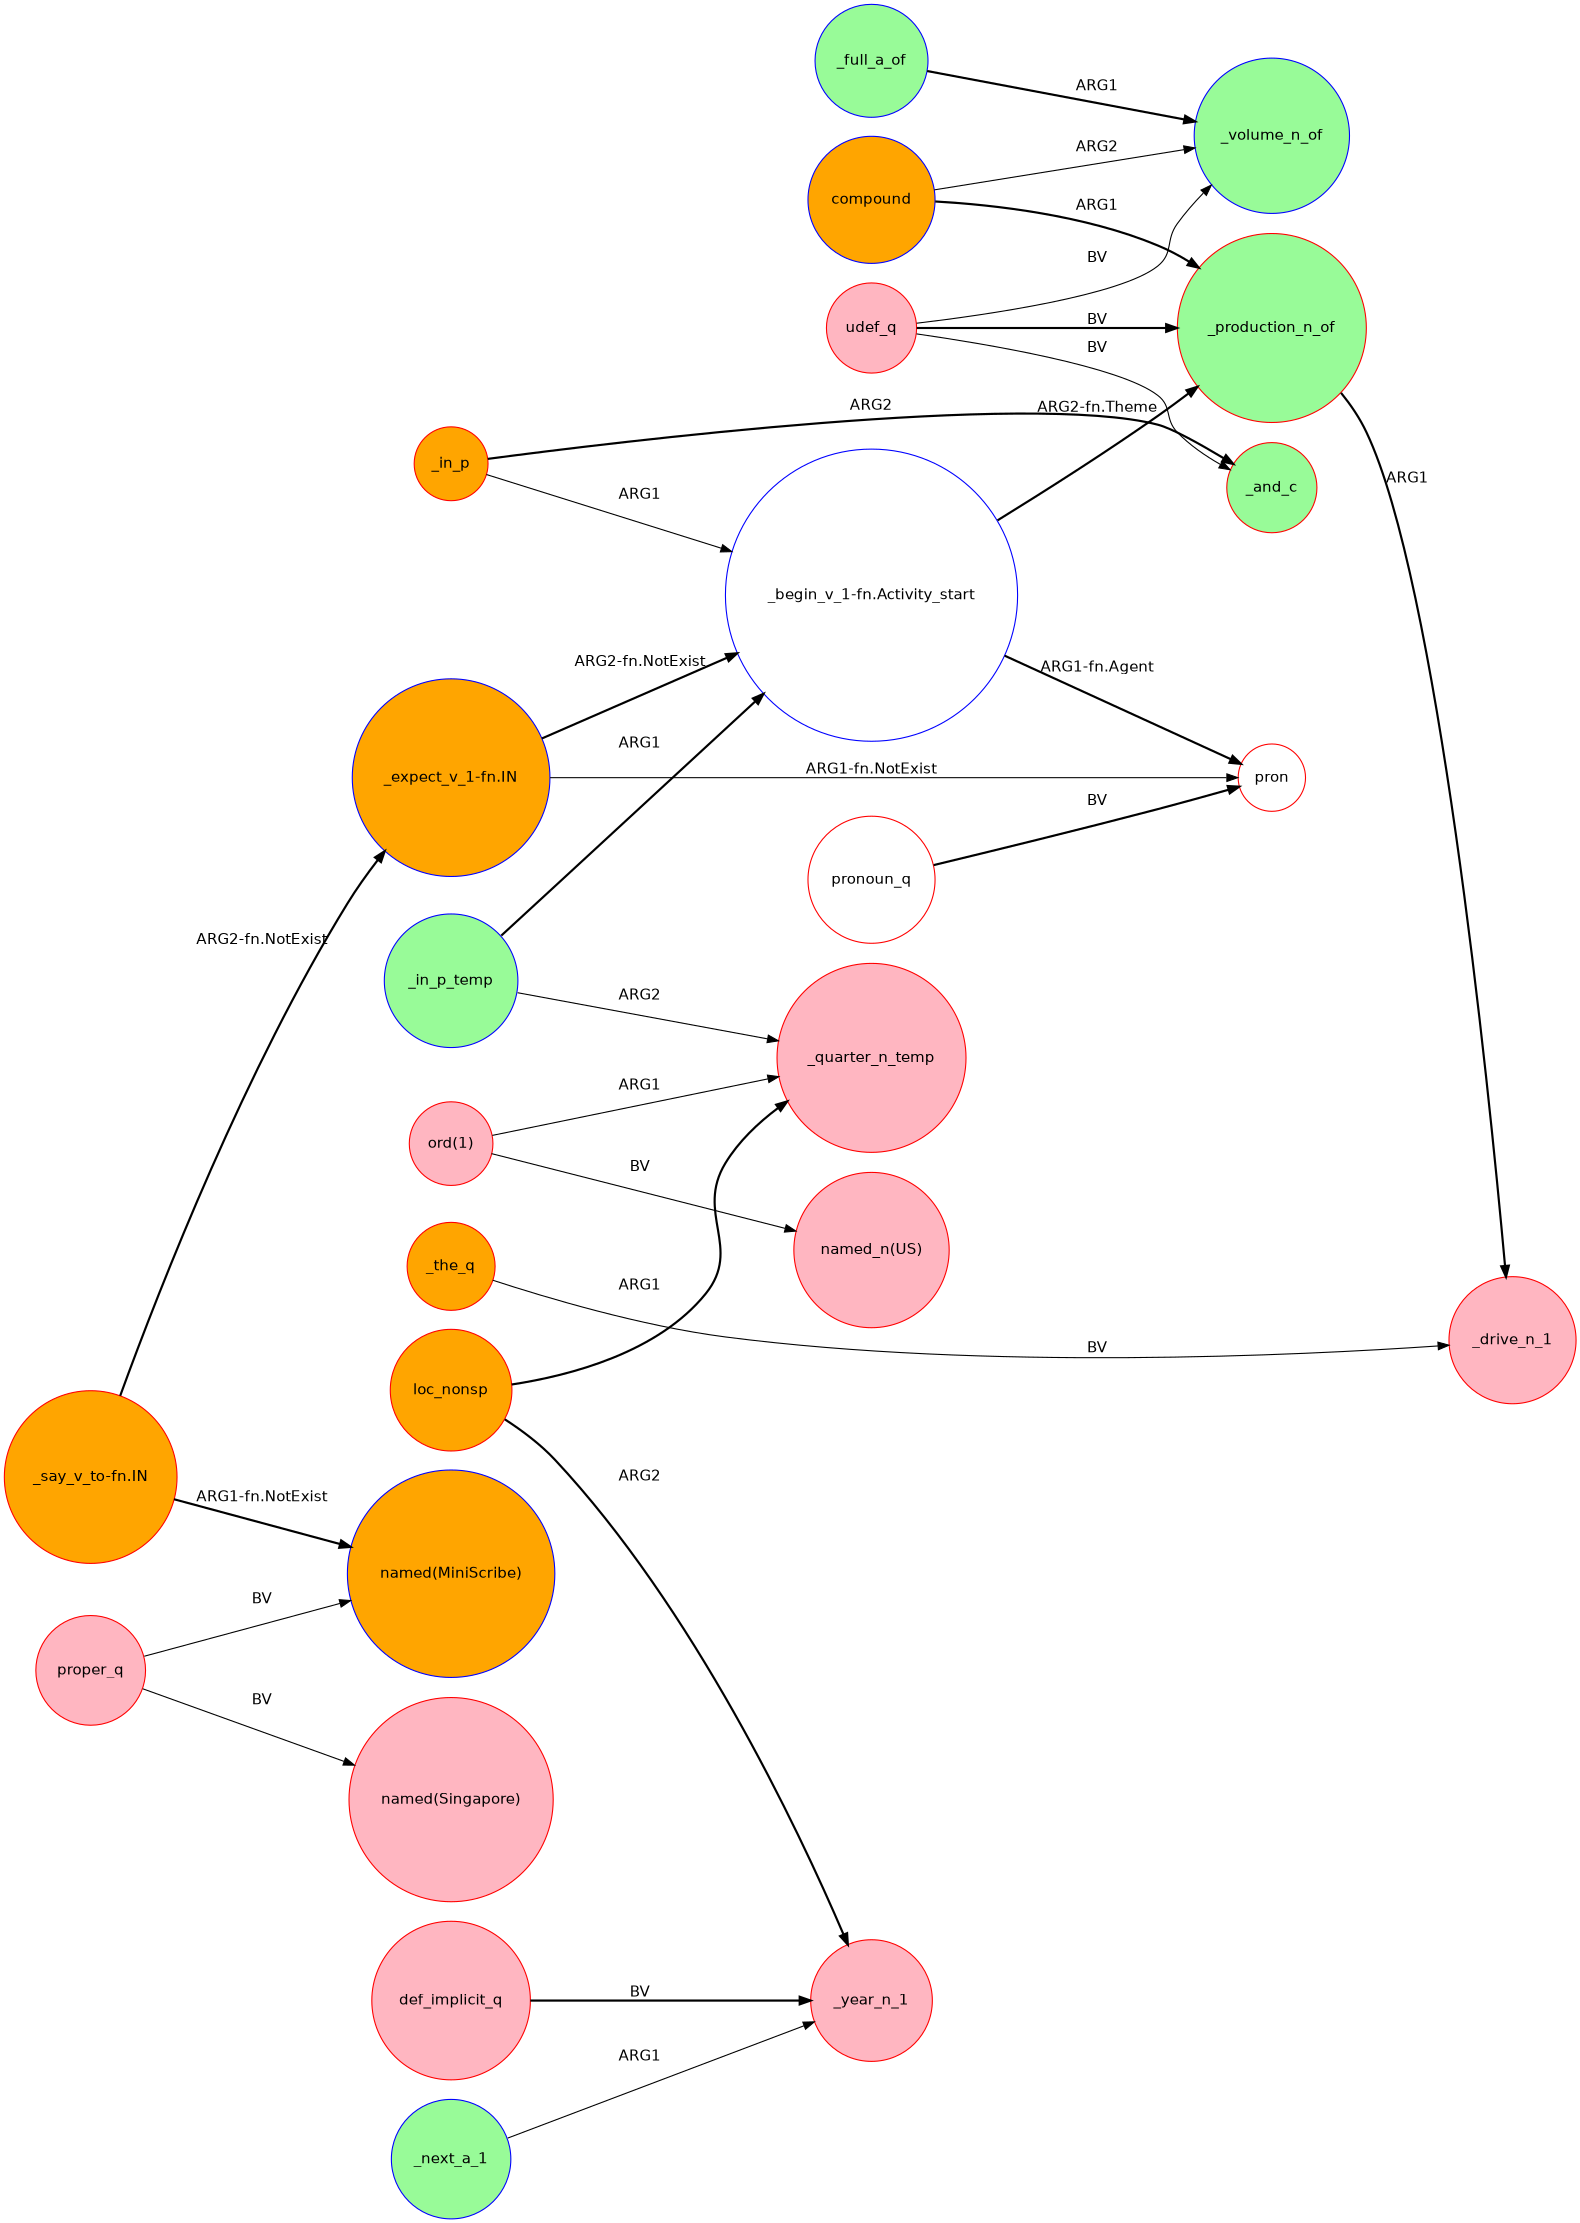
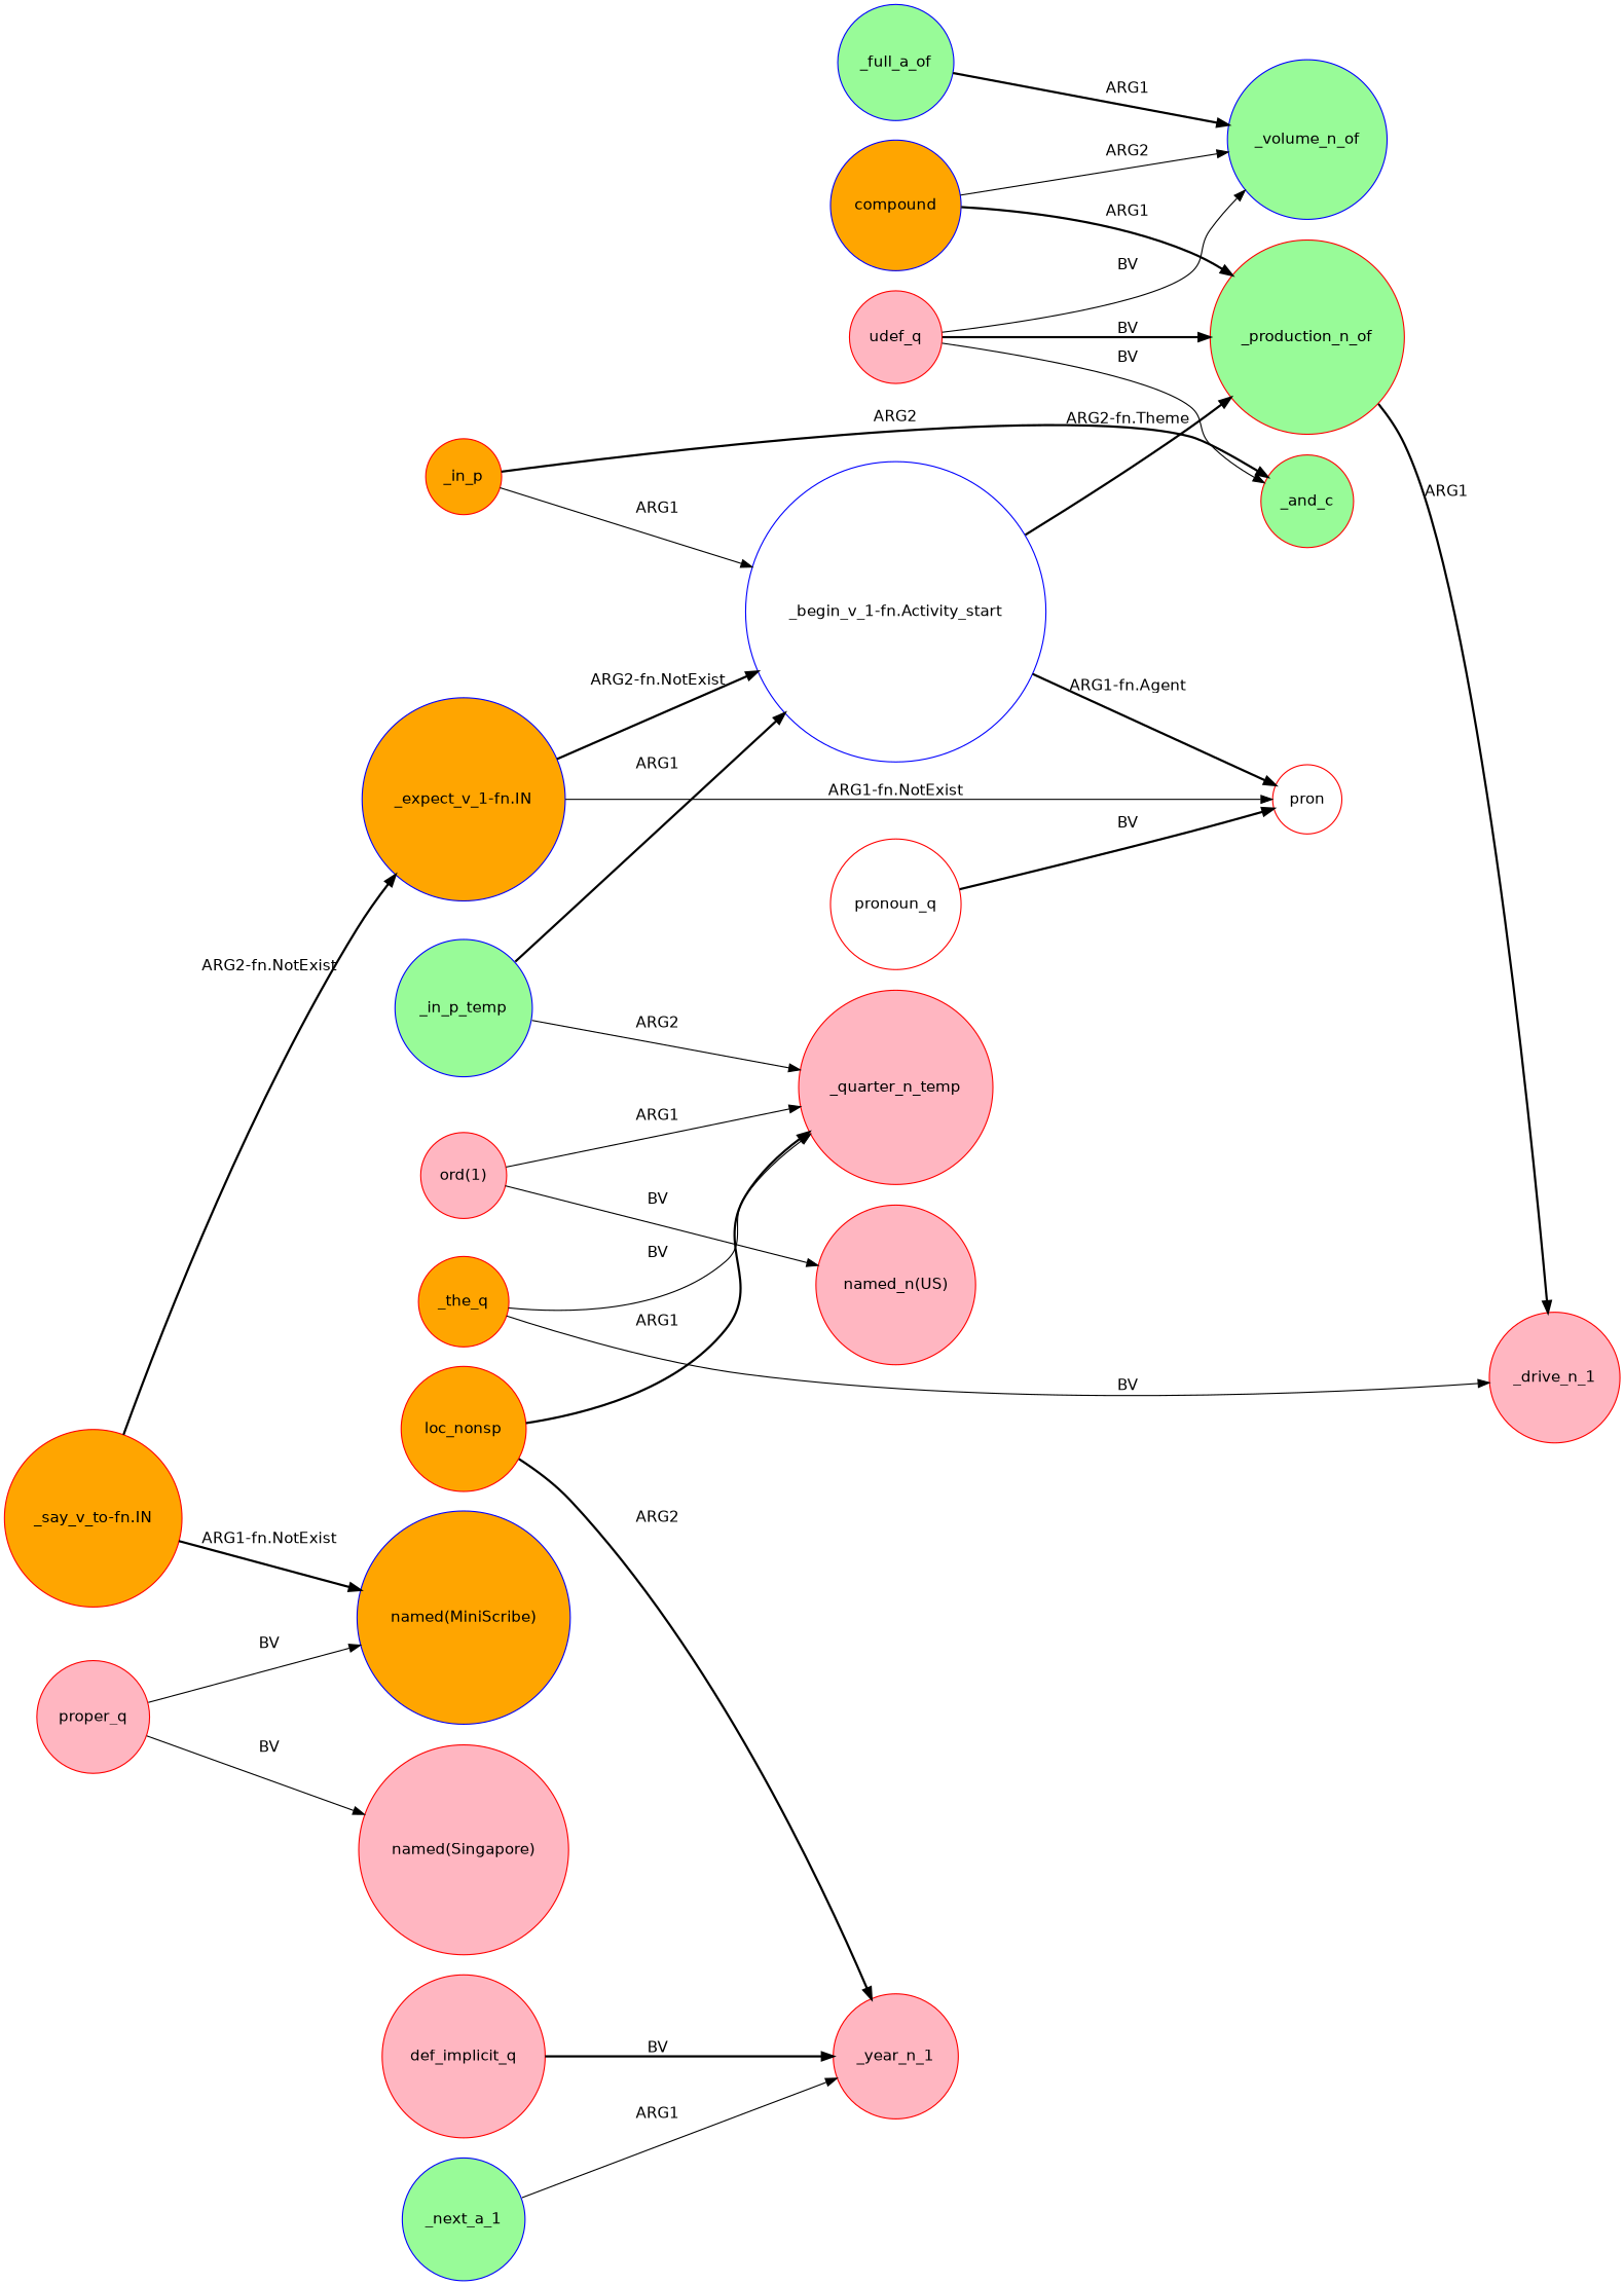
  digraph {
    fontname="DejaVu Sans"
    rankdir=LR
    node [color=red fillcolor=lightpink fontname="DejaVu Sans" shape=circle style=filled]
    edge [fontname="DejaVu Sans" style=bold]
    _production_n_of [fillcolor=palegreen]
    udef_q
    _volume_n_of [color=blue fillcolor=palegreen]
    _and_c [fillcolor=palegreen]
    _drive_n_1
    "named(MiniScribe)" [color=blue fillcolor=orange]
    proper_q
    "named(Singapore)"
    _the_q [fillcolor=orange]
    _quarter_n_temp
    compound [color=blue fillcolor=orange]
    def_implicit_q
    _year_n_1
    "_begin_v_1-fn.Activity_start" [color=blue fillcolor=white]
    pron [fillcolor=white]
    "_expect_v_1-fn.IN" [color=blue fillcolor=orange]
    "_say_v_to-fn.IN" [fillcolor=orange]
    _in_p_temp [color=blue fillcolor=palegreen]
    pronoun_q [fillcolor=white]
    _next_a_1 [color=blue fillcolor=palegreen]
    loc_nonsp [fillcolor=orange]
    "ord(1)"
    "named_n(US)"
    _full_a_of [color=blue fillcolor=palegreen]
    _in_p [fillcolor=orange]
    _production_n_of -> _drive_n_1 [label=ARG1]
    udef_q -> _production_n_of [label=BV]
    udef_q -> _volume_n_of [label=BV style=solid]
    udef_q -> _and_c [label=BV style=solid]
    proper_q -> "named(MiniScribe)" [label=BV style=solid]
    proper_q -> "named(Singapore)" [label=BV style=solid]
    _the_q -> _drive_n_1 [label=BV style=solid]
+   _the_q -> _quarter_n_temp [label=BV style=solid]
    compound -> _production_n_of [label=ARG1]
    compound -> _volume_n_of [label=ARG2 style=solid]
    def_implicit_q -> _year_n_1 [label=BV]
    "_begin_v_1-fn.Activity_start" -> _production_n_of [label="ARG2-fn.Theme"]
    "_begin_v_1-fn.Activity_start" -> pron [label="ARG1-fn.Agent"]
    "_expect_v_1-fn.IN" -> "_begin_v_1-fn.Activity_start" [label="ARG2-fn.NotExist"]
    "_expect_v_1-fn.IN" -> pron [label="ARG1-fn.NotExist" style=solid]
    "_say_v_to-fn.IN" -> "named(MiniScribe)" [label="ARG1-fn.NotExist"]
    "_say_v_to-fn.IN" -> "_expect_v_1-fn.IN" [label="ARG2-fn.NotExist"]
    _in_p_temp -> _quarter_n_temp [label=ARG2 style=solid]
    _in_p_temp -> "_begin_v_1-fn.Activity_start" [label=ARG1]
    pronoun_q -> pron [label=BV]
    _next_a_1 -> _year_n_1 [label=ARG1 style=solid]
    loc_nonsp -> _quarter_n_temp [label=ARG1]
    loc_nonsp -> _year_n_1 [label=ARG2]
    "ord(1)" -> _quarter_n_temp [label=ARG1 style=solid]
    "ord(1)" -> "named_n(US)" [label=BV style=solid]
    _full_a_of -> _volume_n_of [label=ARG1]
    _in_p -> _and_c [label=ARG2]
    _in_p -> "_begin_v_1-fn.Activity_start" [label=ARG1 style=solid]
  }
